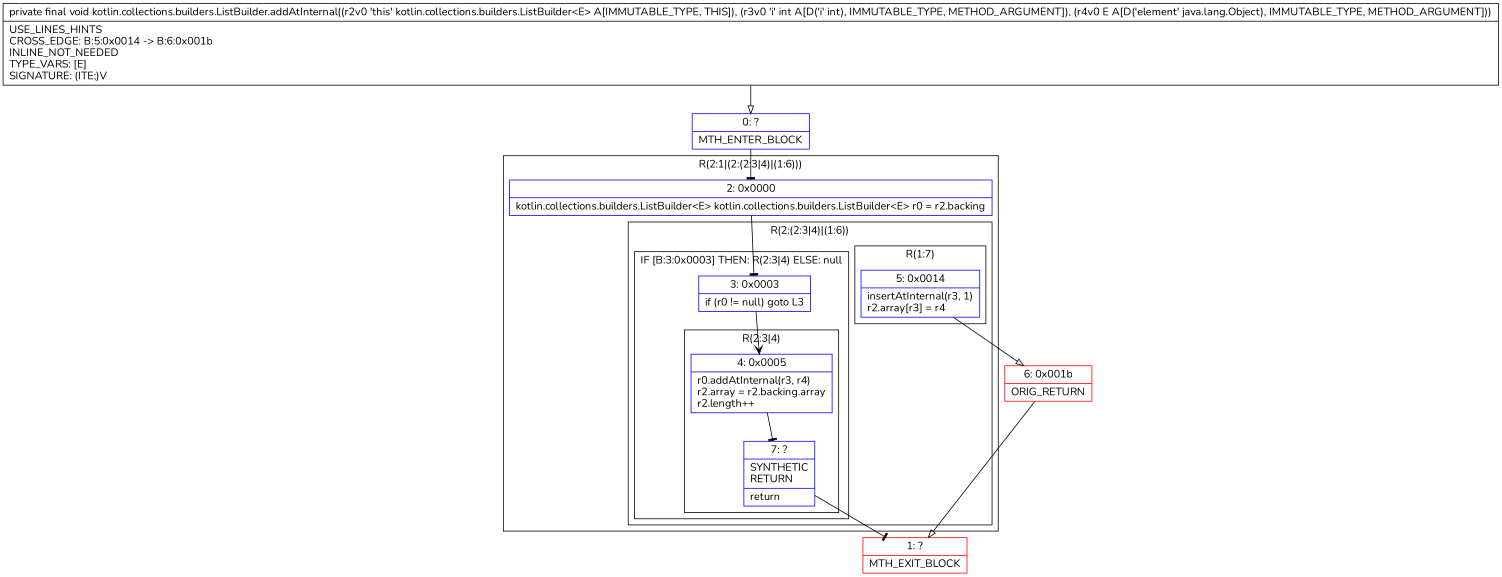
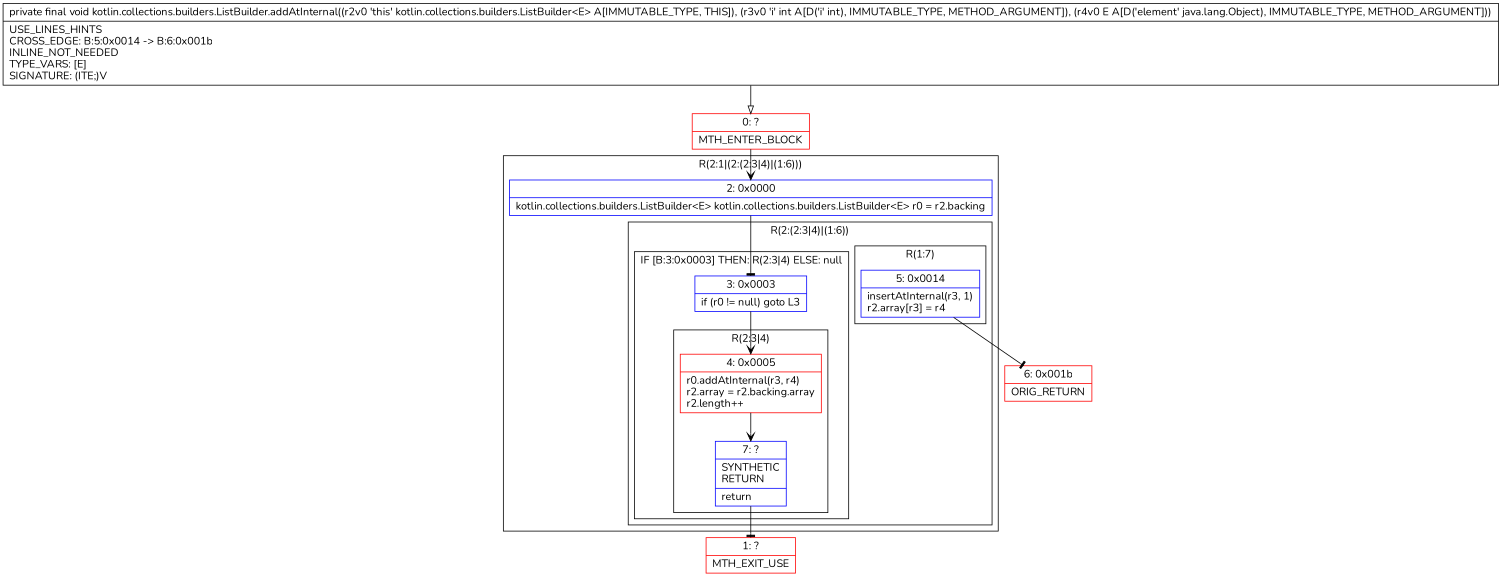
  digraph {
    fontname=Nunito
    node [color=blue fontname=Nunito shape=record]
    edge [arrowhead=tee fontname=Nunito]
-   n1 [label="{4\:\ 0x0005|r0.addAtInternal(r3, r4)\lr2.array = r2.backing.array\lr2.length++\l}"]
+   n1 [color=red label="{4\:\ 0x0005|r0.addAtInternal(r3, r4)\lr2.array = r2.backing.array\lr2.length++\l}"]
    n2 [label="{7\:\ ?|SYNTHETIC\lRETURN\l|return\l}"]
    n3 [label="{3\:\ 0x0003|if (r0 != null) goto L3\l}"]
    n4 [label="{5\:\ 0x0014|insertAtInternal(r3, 1)\lr2.array[r3] = r4\l}"]
    n5 [label="{2\:\ 0x0000|kotlin.collections.builders.ListBuilder\<E\> kotlin.collections.builders.ListBuilder\<E\> r0 = r2.backing\l}"]
-   n6 [color=red label="{1\:\ ?|MTH_EXIT_BLOCK\l}"]
+   n6 [color=red label="{1\:\ ?|MTH_EXIT_USE\l}"]
    n7 [color=red label="{6\:\ 0x001b|ORIG_RETURN\l}"]
-   n8 [label="{0\:\ ?|MTH_ENTER_BLOCK\l}"]
+   n8 [color=red label="{0\:\ ?|MTH_ENTER_BLOCK\l}"]
    n9 [label="{private final void kotlin.collections.builders.ListBuilder.addAtInternal((r2v0 'this' kotlin.collections.builders.ListBuilder\<E\> A[IMMUTABLE_TYPE, THIS]), (r3v0 'i' int A[D('i' int), IMMUTABLE_TYPE, METHOD_ARGUMENT]), (r4v0 E A[D('element' java.lang.Object), IMMUTABLE_TYPE, METHOD_ARGUMENT]))  | USE_LINES_HINTS\lCROSS_EDGE: B:5:0x0014 \-\> B:6:0x001b\lINLINE_NOT_NEEDED\lTYPE_VARS: [E]\lSIGNATURE: (ITE;)V\l}" color=""]
    subgraph cluster_1 {
      label="R(2:1|(2:(2:3|4)|(1:6)))"
      n5
      subgraph cluster_2 {
        label="R(2:(2:3|4)|(1:6))"
        subgraph cluster_3 {
          label="IF [B:3:0x0003] THEN: R(2:3|4) ELSE: null"
          n3
          subgraph cluster_4 {
            label="R(2:3|4)"
            n1
            n2
          }
        }
        subgraph cluster_5 {
          label="R(1:7)"
          n4
        }
      }
    }
-   n1 -> n2
+   n1 -> n2 [arrowhead=vee]
    n2 -> n6
    n3 -> n1 [arrowhead=vee]
-   n4 -> n7 [arrowhead=onormal]
+   n4 -> n7
    n5 -> n3
-   n7 -> n6 [arrowhead=onormal]
-   n8 -> n5
+   n8 -> n5 [arrowhead=vee]
    n9 -> n8 [arrowhead=onormal]
  }
